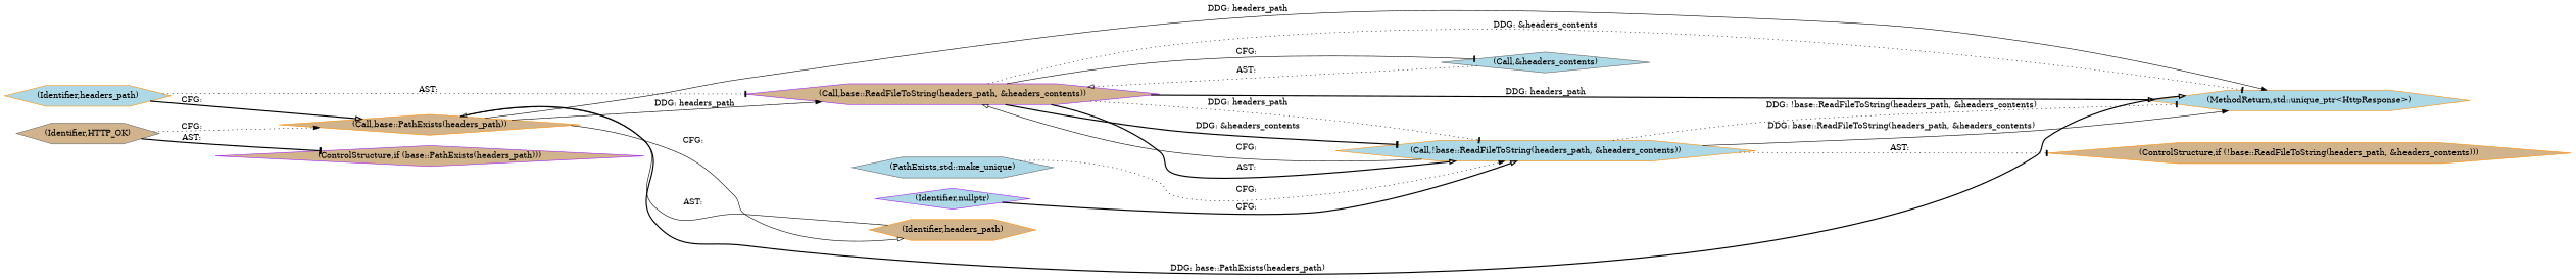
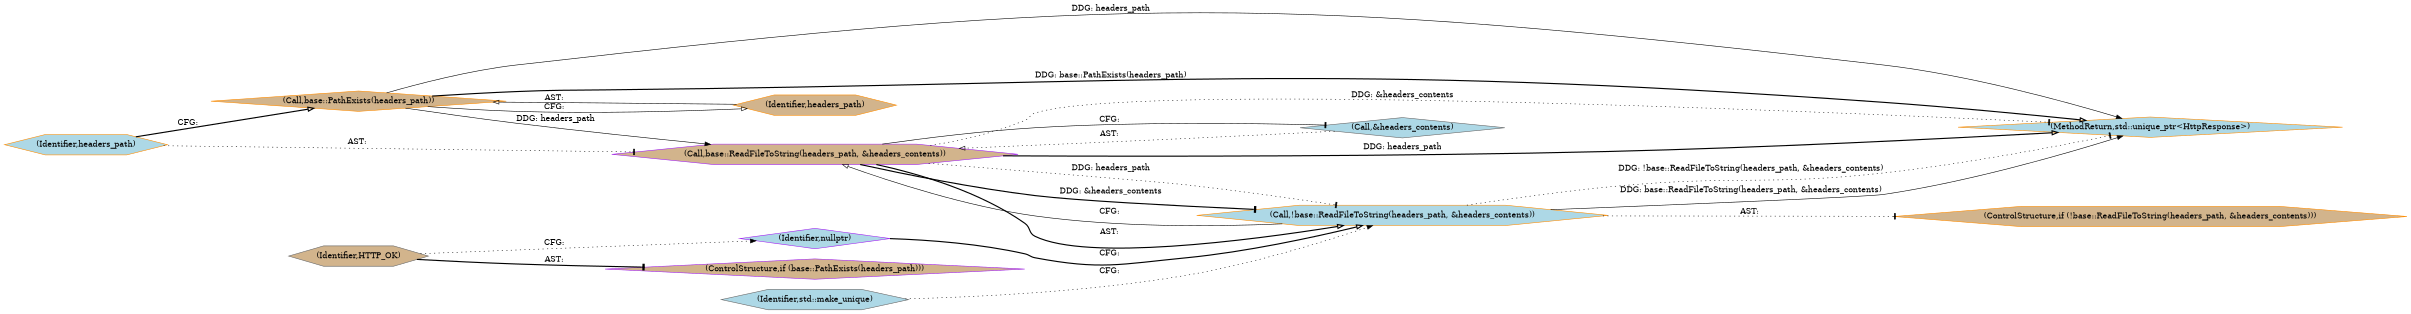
  digraph {
    rankdir=LR
    node [color=darkorange fillcolor=tan shape=hexagon style=filled]
    edge [arrowhead=onormal style=dotted]
    n1 [color=purple label="(Call,base::ReadFileToString(headers_path, &headers_contents))"]
    n2 [fillcolor=lightblue label="(Call,!base::ReadFileToString(headers_path, &headers_contents))"]
    n3 [color=gray40 fillcolor=lightblue label="(Call,&headers_contents)" shape=diamond]
-   n4 [fillcolor=lightblue label="(MethodReturn,std::unique_ptr<HttpResponse>)"]
+   n4 [fillcolor=lightblue label="(MethodReturn,std::unique_ptr<HttpResponse>)" shape=diamond]
    n5 [label="(ControlStructure,if (!base::ReadFileToString(headers_path, &headers_contents)))"]
    n6 [label="(Call,base::PathExists(headers_path))" shape=diamond]
    n7 [label="(Identifier,headers_path)"]
    n8 [color=purple label="(ControlStructure,if (base::PathExists(headers_path)))" shape=diamond]
-   n9 [color=gray40 fillcolor=lightblue label="(PathExists,std::make_unique)"]
+   n9 [color=gray40 fillcolor=lightblue label="(Identifier,std::make_unique)"]
    n10 [fillcolor=lightblue label="(Identifier,headers_path)"]
    n11 [color=purple fillcolor=lightblue label="(Identifier,nullptr)" shape=diamond]
    n12 [color=gray40 label="(Identifier,HTTP_OK)"]
    n1 -> n2 [label="AST: " style=bold]
    n1 -> n2 [arrowhead=tee label="DDG: headers_path"]
    n1 -> n2 [arrowhead=tee label="DDG: &headers_contents" style=bold]
    n1 -> n3 [arrowhead=tee label="CFG: " style=solid]
    n1 -> n4 [arrowhead=tee label="DDG: &headers_contents"]
    n1 -> n4 [label="DDG: headers_path" style=bold]
    n2 -> n1 [label="CFG: " style=solid]
    n2 -> n4 [arrowhead=normal label="DDG: base::ReadFileToString(headers_path, &headers_contents)" style=solid]
    n2 -> n4 [arrowhead=tee label="DDG: !base::ReadFileToString(headers_path, &headers_contents)"]
    n2 -> n5 [arrowhead=tee label="AST: "]
    n3 -> n1 [label="AST: "]
    n6 -> n1 [arrowhead=normal label="DDG: headers_path" style=solid]
    n6 -> n4 [arrowhead=normal label="DDG: headers_path" style=solid]
    n6 -> n4 [label="DDG: base::PathExists(headers_path)" style=bold]
    n6 -> n7 [label="CFG: " style=solid]
    n7 -> n6 [label="AST: " style=solid]
    n9 -> n2 [arrowhead=normal label="CFG: "]
    n10 -> n1 [arrowhead=tee label="AST: "]
    n10 -> n6 [label="CFG: " style=bold]
    n11 -> n2 [label="CFG: " style=bold]
-   n12 -> n6 [arrowhead=normal label="CFG: "]
+   n12 -> n11 [arrowhead=normal label="CFG: "]
    n12 -> n8 [arrowhead=tee label="AST: " style=bold]
  }
